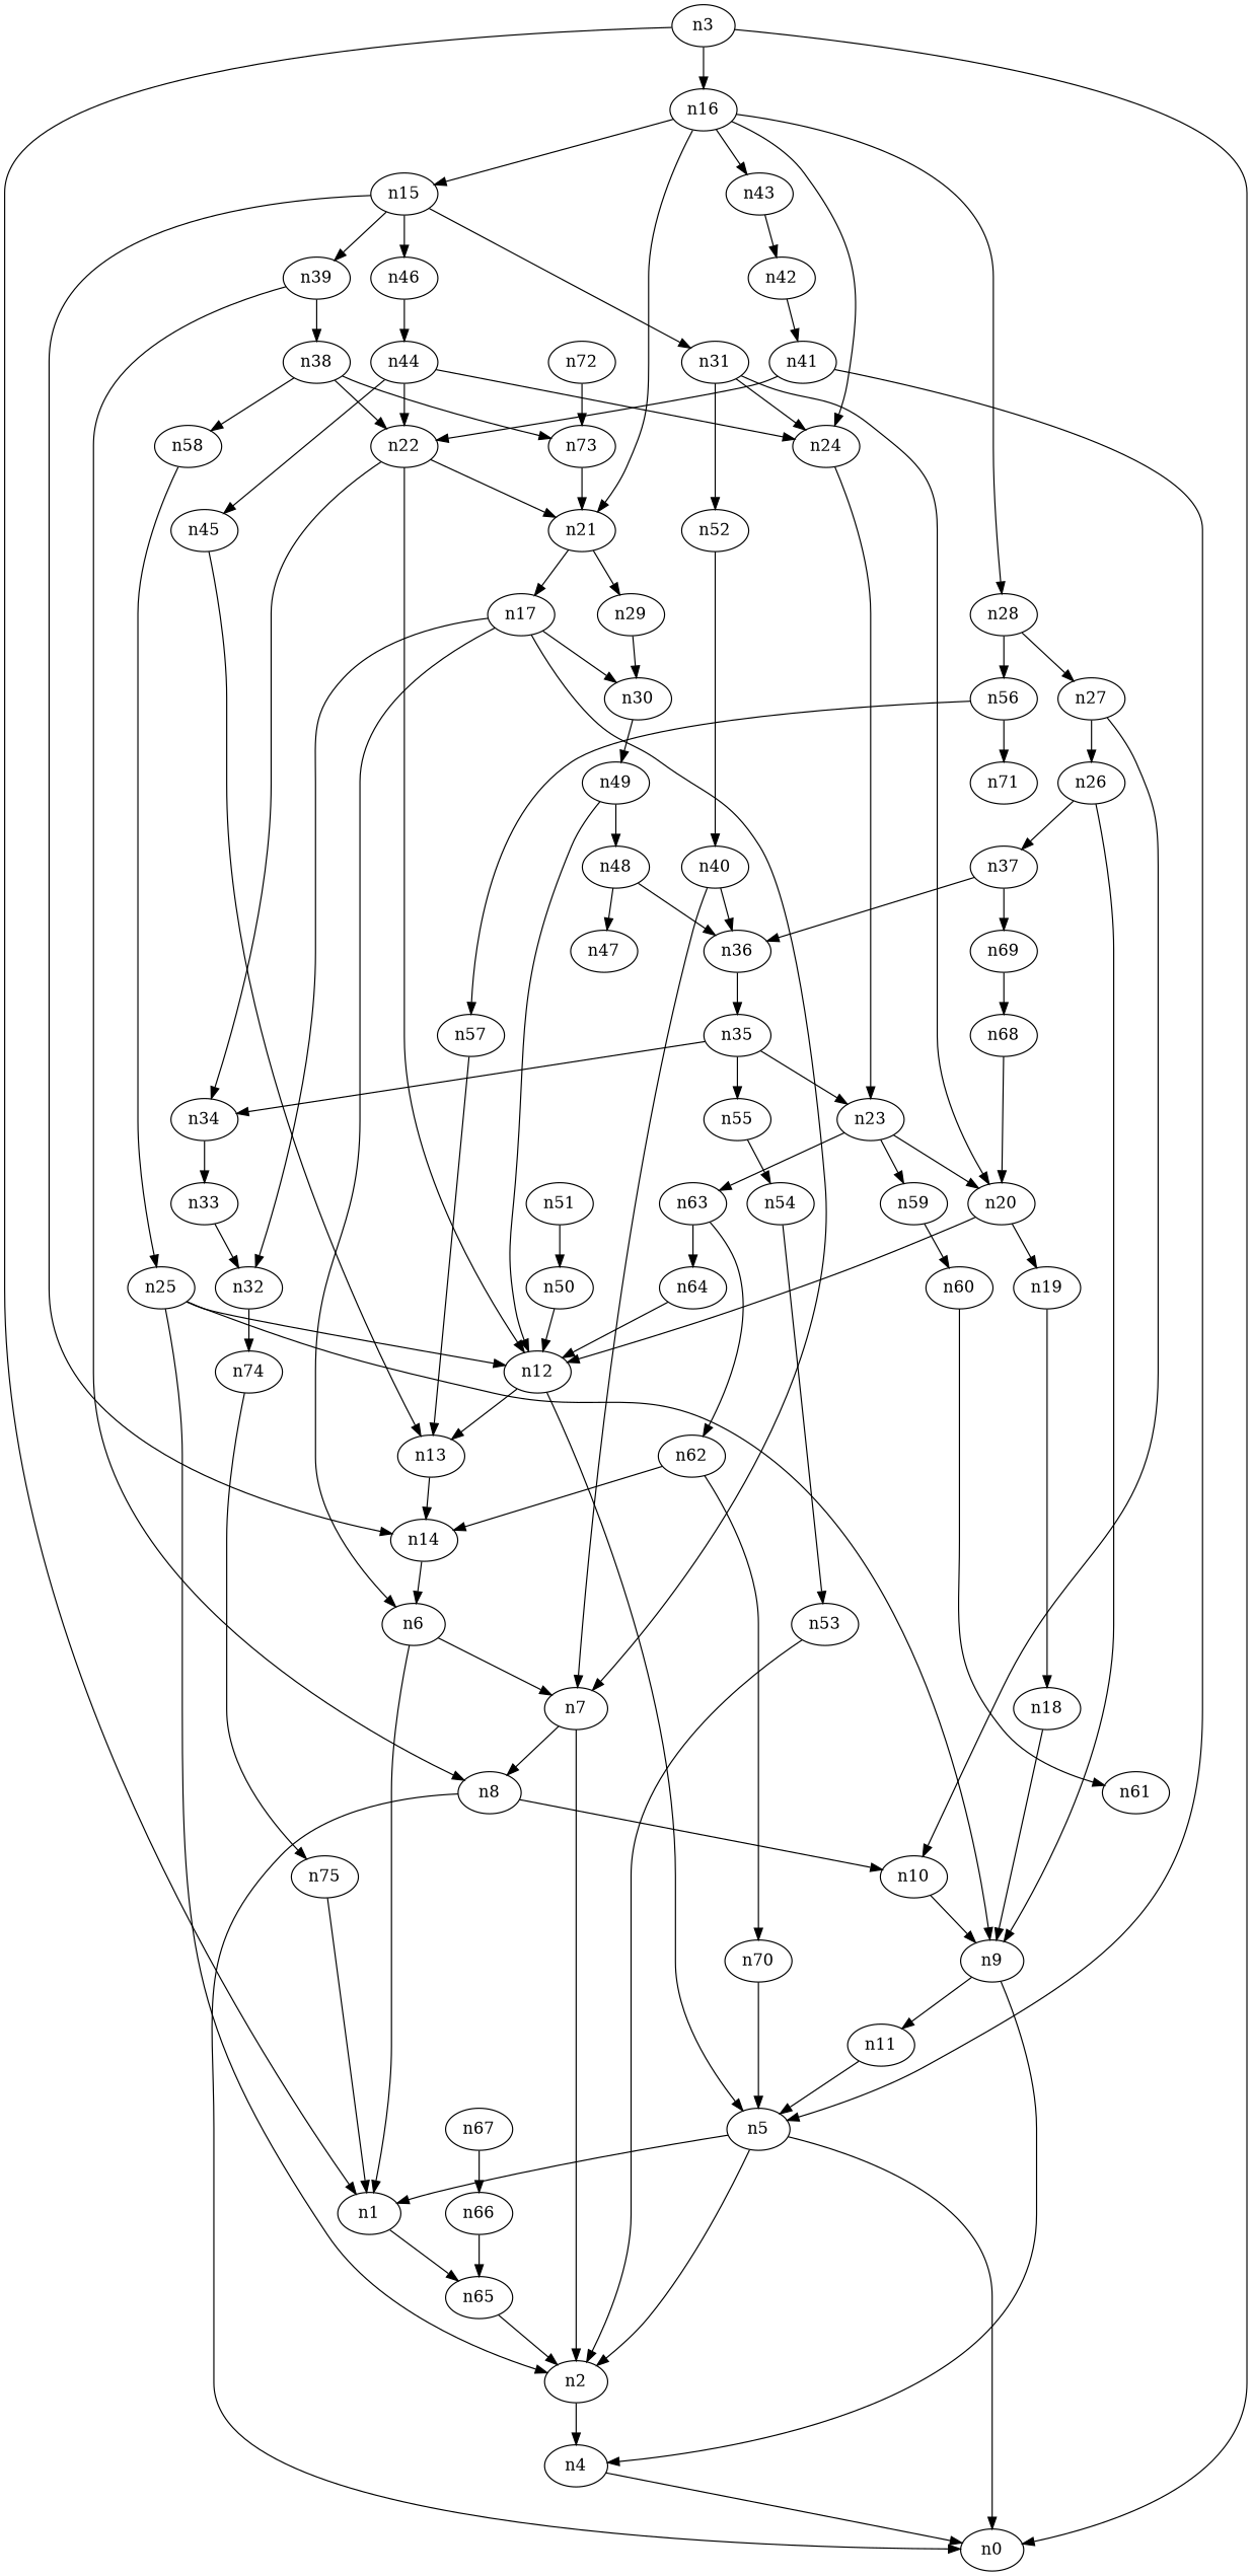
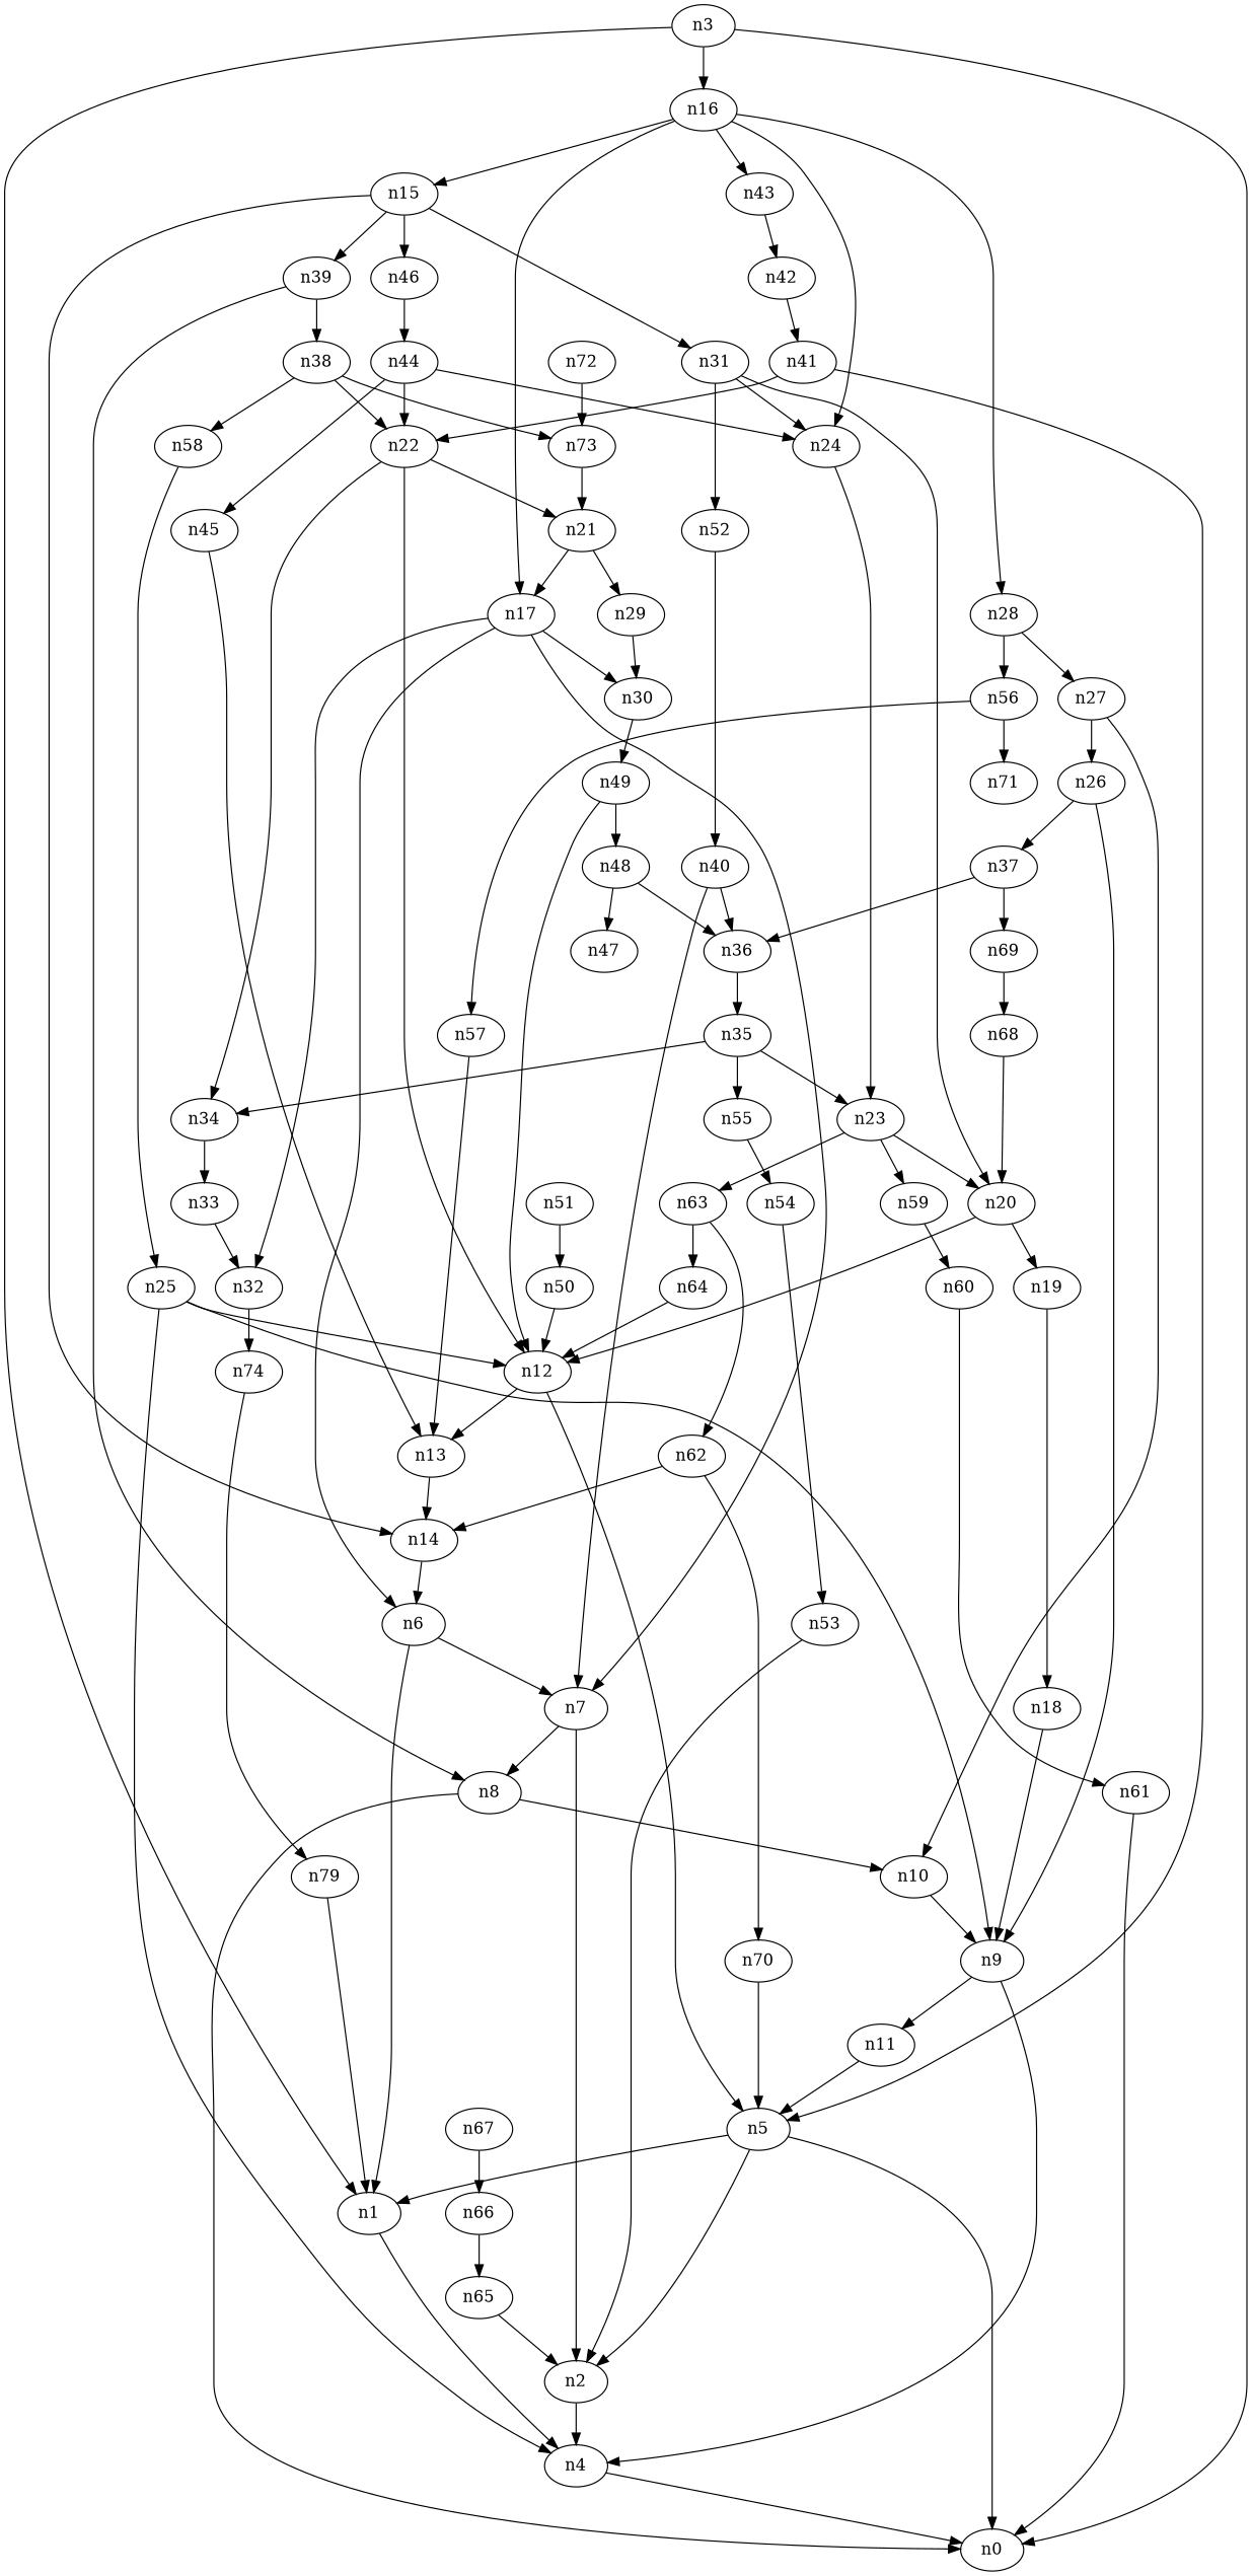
  digraph {
    fontname="DejaVu Serif"
    node [fontname="DejaVu Serif"]
    edge [fontname="DejaVu Serif"]
    n1
    n4
    n0
    n2
    n3
    n16
    n15
    n17
    n24
    n28
    n43
    n14
    n31
    n39
    n46
    n6
    n7
    n30
    n32
    n23
    n27
    n56
    n42
    n5
    n8
    n10
    n9
    n11
    n12
    n13
    n20
    n52
    n38
    n44
    n19
    n40
    n22
    n58
    n73
    n45
    n49
    n74
    n59
    n63
    n26
    n57
    n71
    n41
    n48
-   n75
+   n75 [label=n79]
    n18
    n51
    n50
    n21
    n29
    n34
    n33
    n60
    n62
    n64
    n61
    n70
    n25
    n37
    n36
    n69
    n35
    n68
    n47
    n55
    n54
    n53
    n67
    n66
    n65
    n72
-   n1 -> n65
+   n1 -> n4
    n4 -> n0
    n2 -> n4
    n3 -> n1
    n3 -> n0
    n3 -> n16
    n16 -> n15
-   n16 -> n21
+   n16 -> n17
    n16 -> n24
    n16 -> n28
    n16 -> n43
    n15 -> n14
    n15 -> n31
    n15 -> n39
    n15 -> n46
    n17 -> n6
    n17 -> n7
    n17 -> n30
    n17 -> n32
    n24 -> n23
    n28 -> n27
    n28 -> n56
    n43 -> n42
    n14 -> n6
    n31 -> n24
    n31 -> n20
    n31 -> n52
    n39 -> n8
    n39 -> n38
    n46 -> n44
    n6 -> n1
    n6 -> n7
    n7 -> n2
    n7 -> n8
    n30 -> n49
    n32 -> n74
    n23 -> n20
    n23 -> n59
    n23 -> n63
    n27 -> n10
    n27 -> n26
    n56 -> n57
    n56 -> n71
    n42 -> n41
    n5 -> n1
    n5 -> n0
    n5 -> n2
    n8 -> n0
    n8 -> n10
    n10 -> n9
    n9 -> n4
    n9 -> n11
    n11 -> n5
    n12 -> n5
    n12 -> n13
    n13 -> n14
    n20 -> n12
    n20 -> n19
    n52 -> n40
    n38 -> n22
    n38 -> n58
    n38 -> n73
    n44 -> n24
    n44 -> n22
    n44 -> n45
    n19 -> n18
    n40 -> n7
    n40 -> n36
    n22 -> n12
    n22 -> n21
    n22 -> n34
    n58 -> n25
    n73 -> n21
    n45 -> n13
    n49 -> n12
    n49 -> n48
    n74 -> n75
    n59 -> n60
    n63 -> n62
    n63 -> n64
    n26 -> n9
    n26 -> n37
    n57 -> n13
    n41 -> n5
    n41 -> n22
    n48 -> n36
    n48 -> n47
    n75 -> n1
    n18 -> n9
    n51 -> n50
    n50 -> n12
    n21 -> n17
    n21 -> n29
    n29 -> n30
    n34 -> n33
    n33 -> n32
    n60 -> n61
    n62 -> n14
    n62 -> n70
    n64 -> n12
+   n61 -> n0
    n70 -> n5
-   n25 -> n2
+   n25 -> n4
    n25 -> n9
    n25 -> n12
    n37 -> n36
    n37 -> n69
    n36 -> n35
    n69 -> n68
    n35 -> n23
    n35 -> n34
    n35 -> n55
    n68 -> n20
    n55 -> n54
    n54 -> n53
    n53 -> n2
    n67 -> n66
    n66 -> n65
    n65 -> n2
    n72 -> n73
  }
